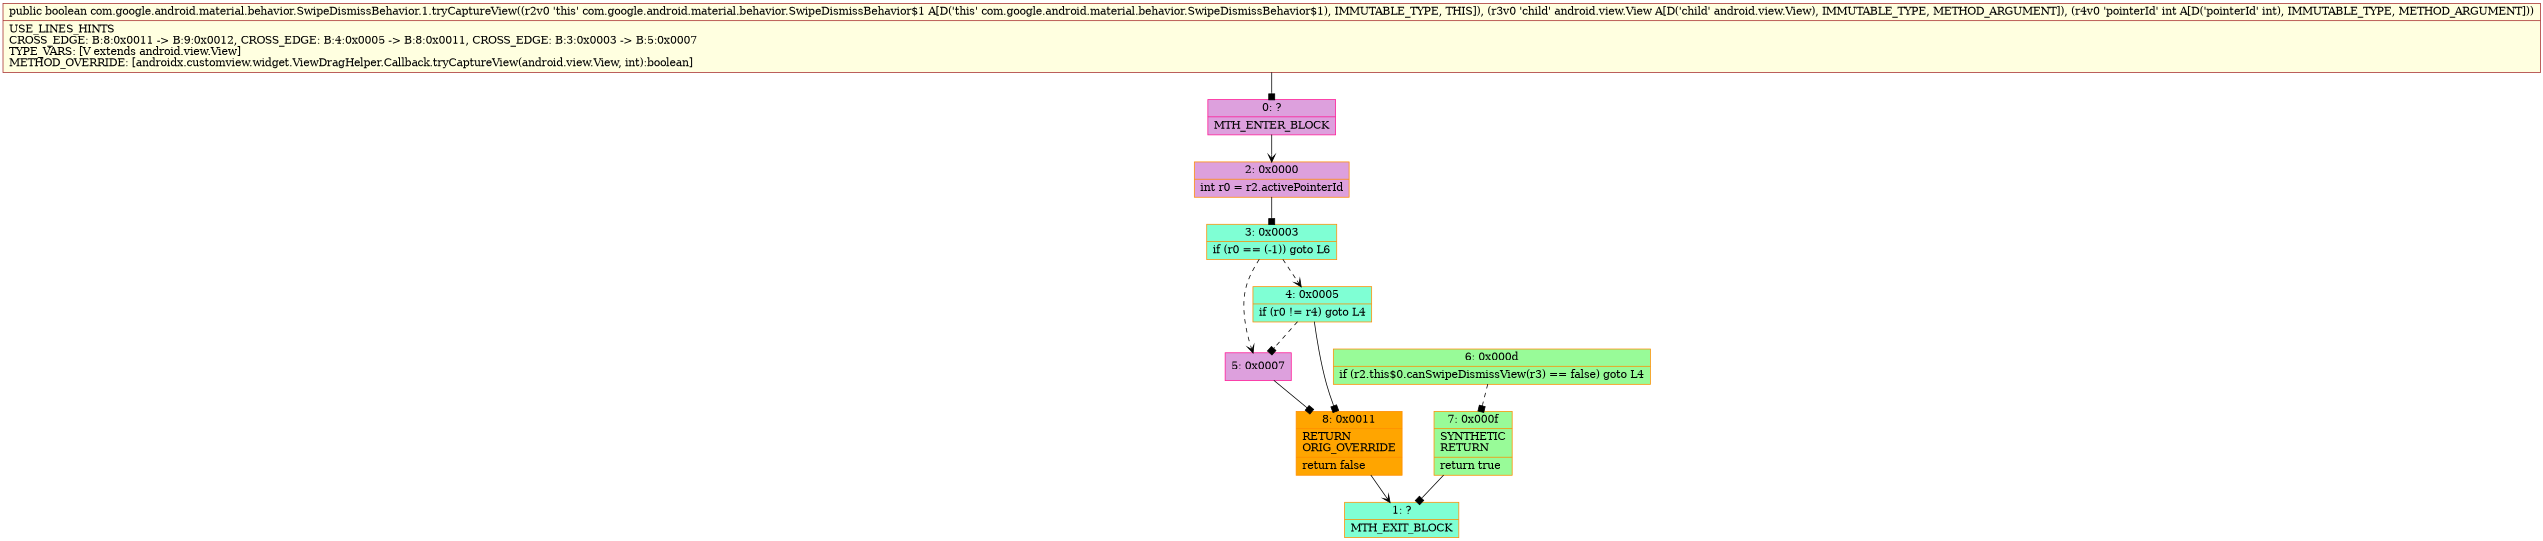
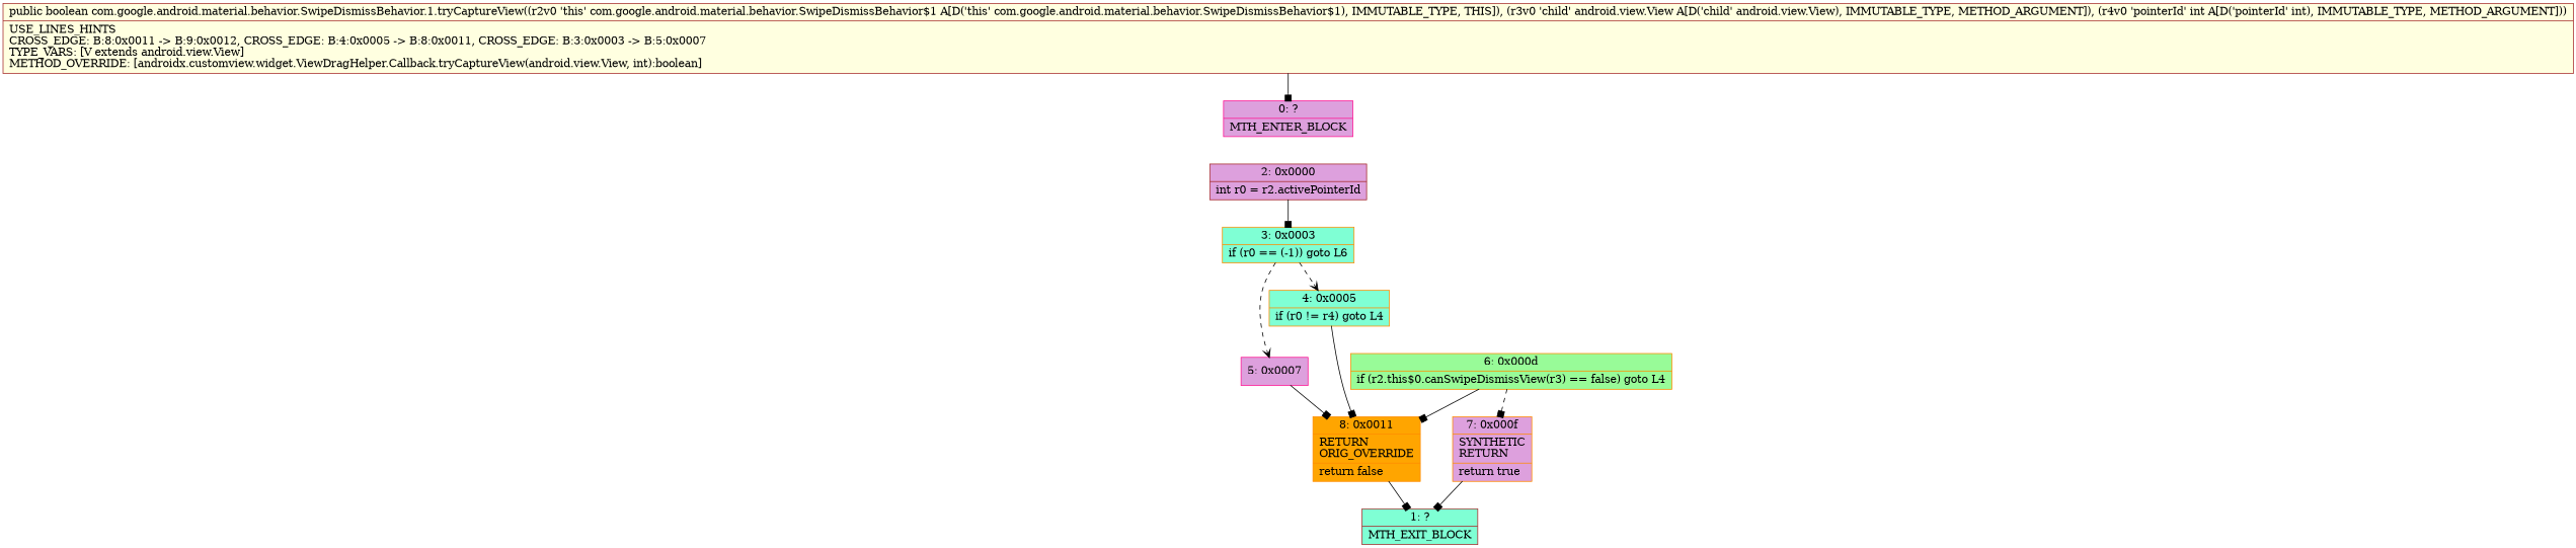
  digraph {
    node [color=darkorange fillcolor=plum shape=record style=filled]
    edge [arrowhead=box]
    n1 [color=deeppink label="{0\:\ ?|MTH_ENTER_BLOCK\l}"]
-   n2 [label="{2\:\ 0x0000|int r0 = r2.activePointerId\l}"]
+   n2 [color=brown label="{2\:\ 0x0000|int r0 = r2.activePointerId\l}"]
    n3 [fillcolor=aquamarine label="{3\:\ 0x0003|if (r0 == (\-1)) goto L6\l}"]
    n4 [fillcolor=aquamarine label="{4\:\ 0x0005|if (r0 != r4) goto L4\l}"]
    n5 [color=deeppink label="{5\:\ 0x0007}"]
    n6 [fillcolor=orange label="{8\:\ 0x0011|RETURN\lORIG_OVERRIDE\l|return false\l}"]
-   n7 [fillcolor=aquamarine label="{1\:\ ?|MTH_EXIT_BLOCK\l}"]
+   n7 [color=brown fillcolor=aquamarine label="{1\:\ ?|MTH_EXIT_BLOCK\l}"]
    n8 [fillcolor=palegreen label="{6\:\ 0x000d|if (r2.this$0.canSwipeDismissView(r3) == false) goto L4\l}"]
-   n9 [fillcolor=palegreen label="{7\:\ 0x000f|SYNTHETIC\lRETURN\l|return true\l}"]
+   n9 [label="{7\:\ 0x000f|SYNTHETIC\lRETURN\l|return true\l}"]
    n10 [color=brown fillcolor=lightyellow label="{public boolean com.google.android.material.behavior.SwipeDismissBehavior.1.tryCaptureView((r2v0 'this' com.google.android.material.behavior.SwipeDismissBehavior$1 A[D('this' com.google.android.material.behavior.SwipeDismissBehavior$1), IMMUTABLE_TYPE, THIS]), (r3v0 'child' android.view.View A[D('child' android.view.View), IMMUTABLE_TYPE, METHOD_ARGUMENT]), (r4v0 'pointerId' int A[D('pointerId' int), IMMUTABLE_TYPE, METHOD_ARGUMENT]))  | USE_LINES_HINTS\lCROSS_EDGE: B:8:0x0011 \-\> B:9:0x0012, CROSS_EDGE: B:4:0x0005 \-\> B:8:0x0011, CROSS_EDGE: B:3:0x0003 \-\> B:5:0x0007\lTYPE_VARS: [V extends android.view.View]\lMETHOD_OVERRIDE: [androidx.customview.widget.ViewDragHelper.Callback.tryCaptureView(android.view.View, int):boolean]\l}"]
-   n1 -> n2 [arrowhead=vee]
    n2 -> n3
    n3 -> n4 [arrowhead=vee style=dashed]
    n3 -> n5 [arrowhead=vee style=dashed]
-   n4 -> n5 [style=dashed]
    n4 -> n6
    n5 -> n6
-   n6 -> n7 [arrowhead=vee]
+   n6 -> n7
+   n8 -> n6
    n8 -> n9 [style=dashed]
    n9 -> n7
    n10 -> n1
  }
